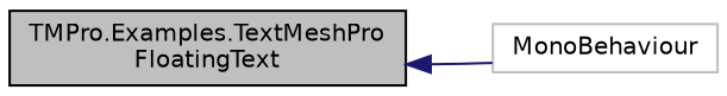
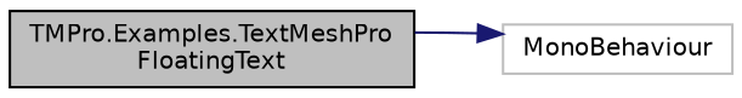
  digraph {
    rankdir=LR
    node [fontname=Helvetica fontsize=10 shape=record style=filled]
    n1 [color=black fillcolor=grey75 fontcolor=black height=0.2 label="TMPro.Examples.TextMeshPro\lFloatingText" width=0.4]
    n2 [color=grey75 fillcolor=white height=0.2 label=MonoBehaviour width=0.4]
-   n1 -> n2 [color=midnightblue dir=back fontname=Helvetica fontsize=10 labelfontname=Helvetica labelfontsize=10 style=solid]
+   n2 -> n1 [color=midnightblue dir=back fontname=Helvetica fontsize=10 labelfontname=Helvetica labelfontsize=10 style=solid]
  }
